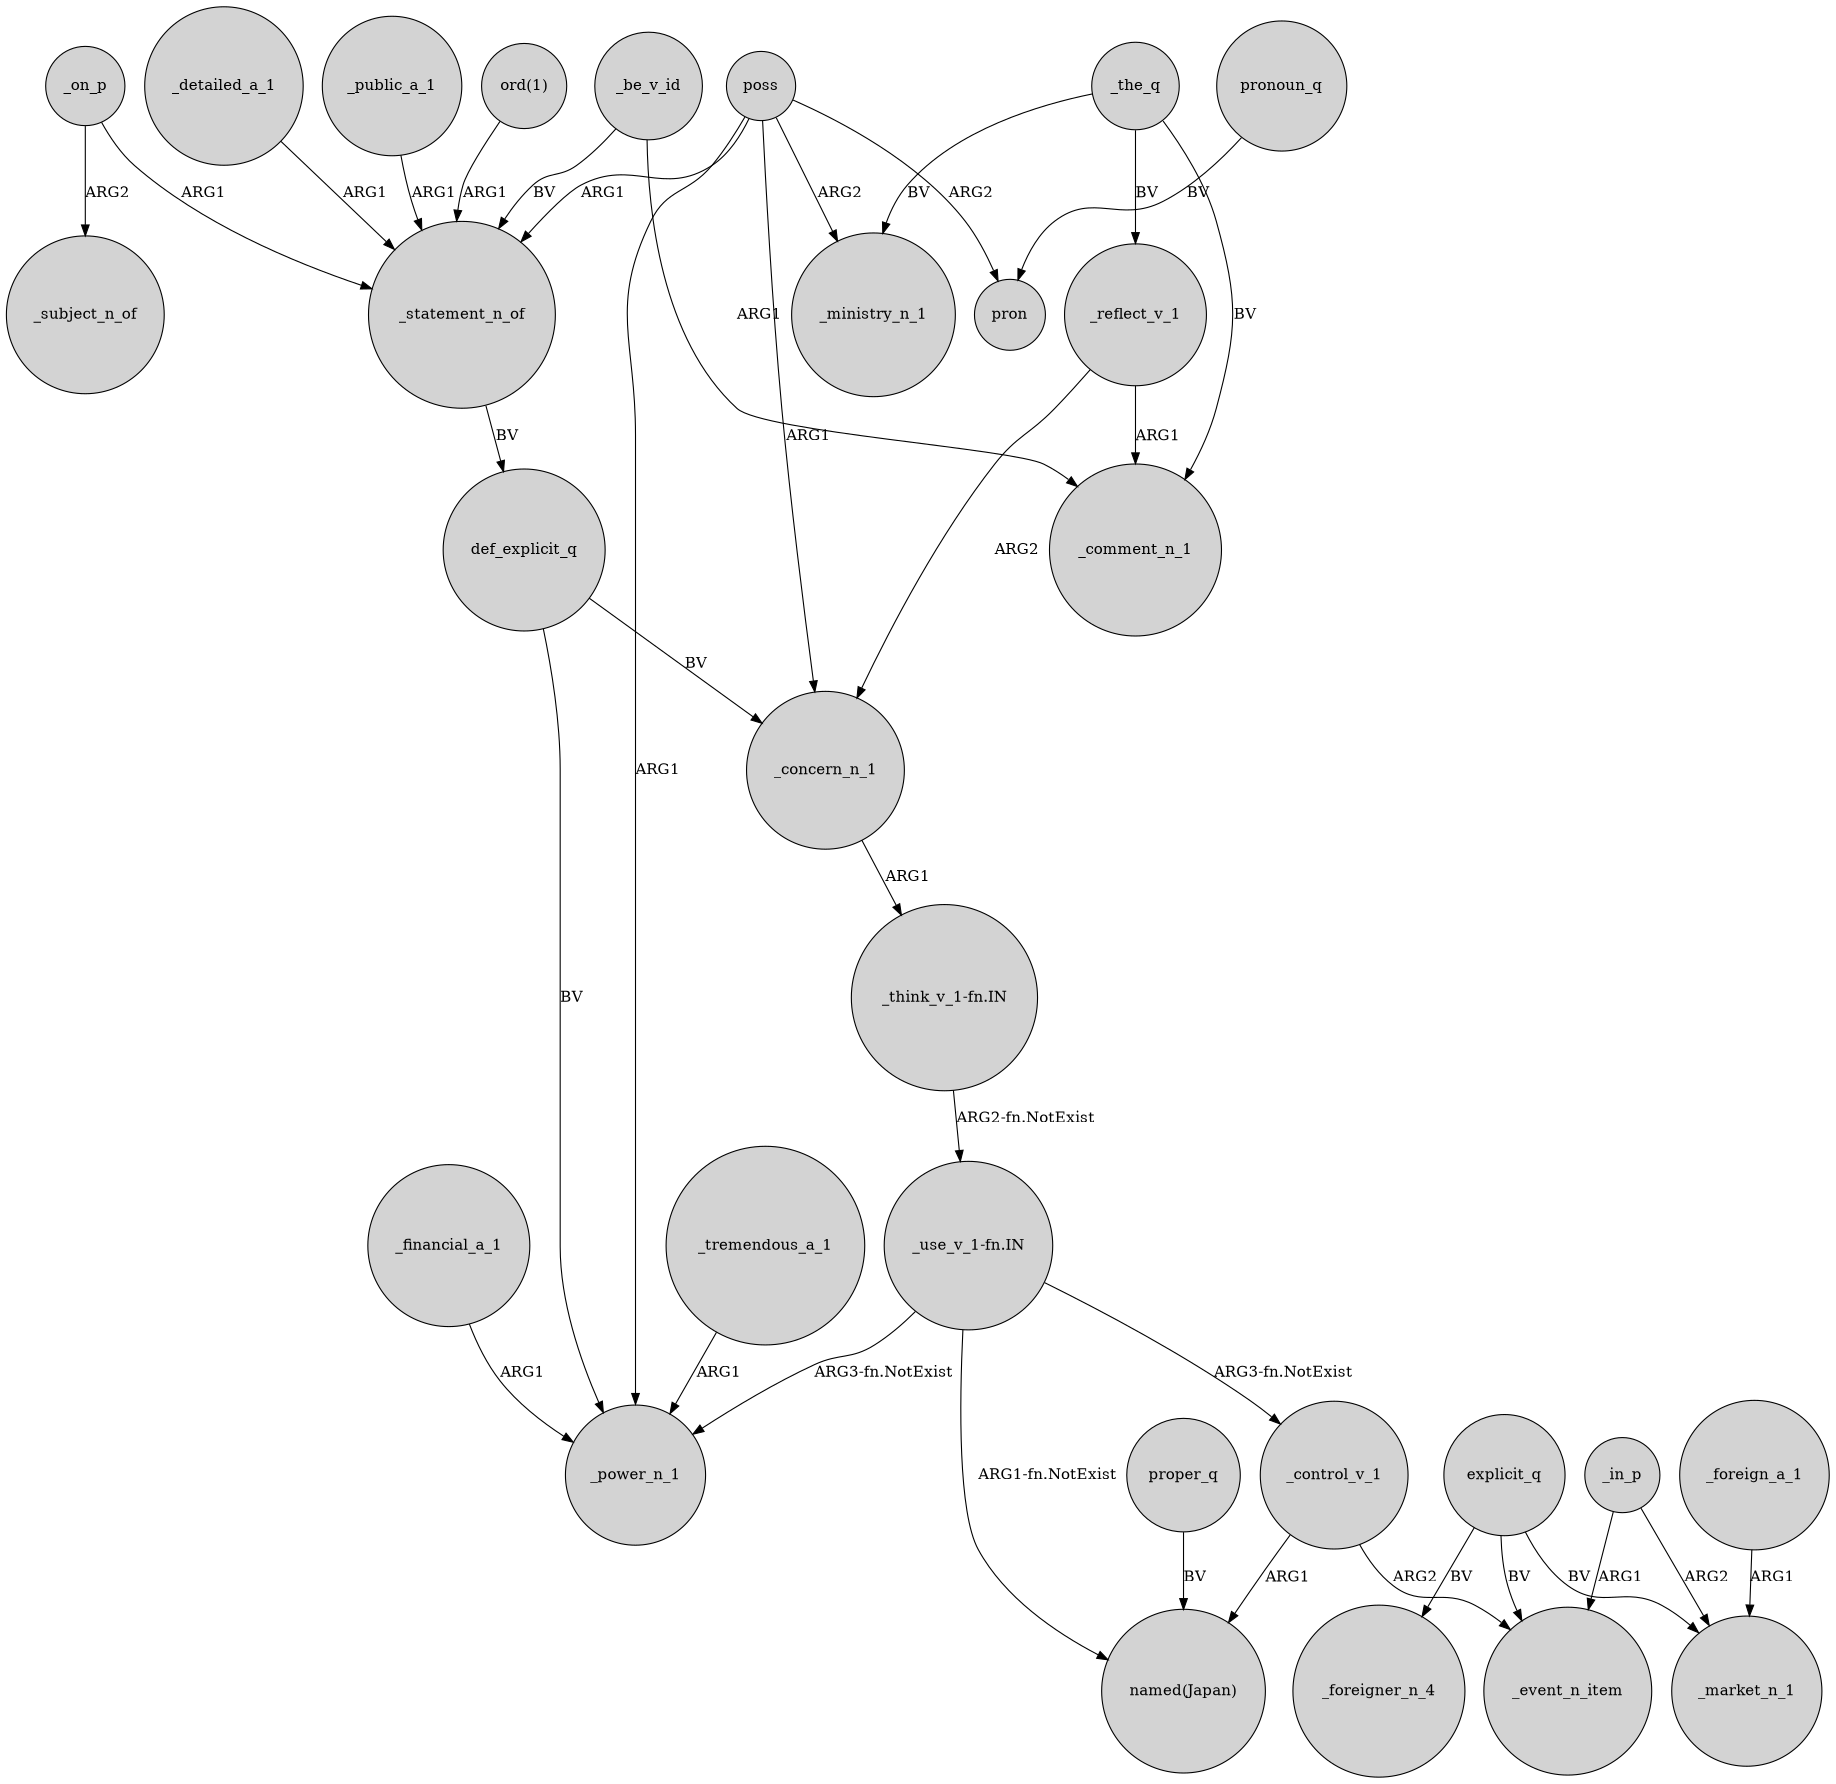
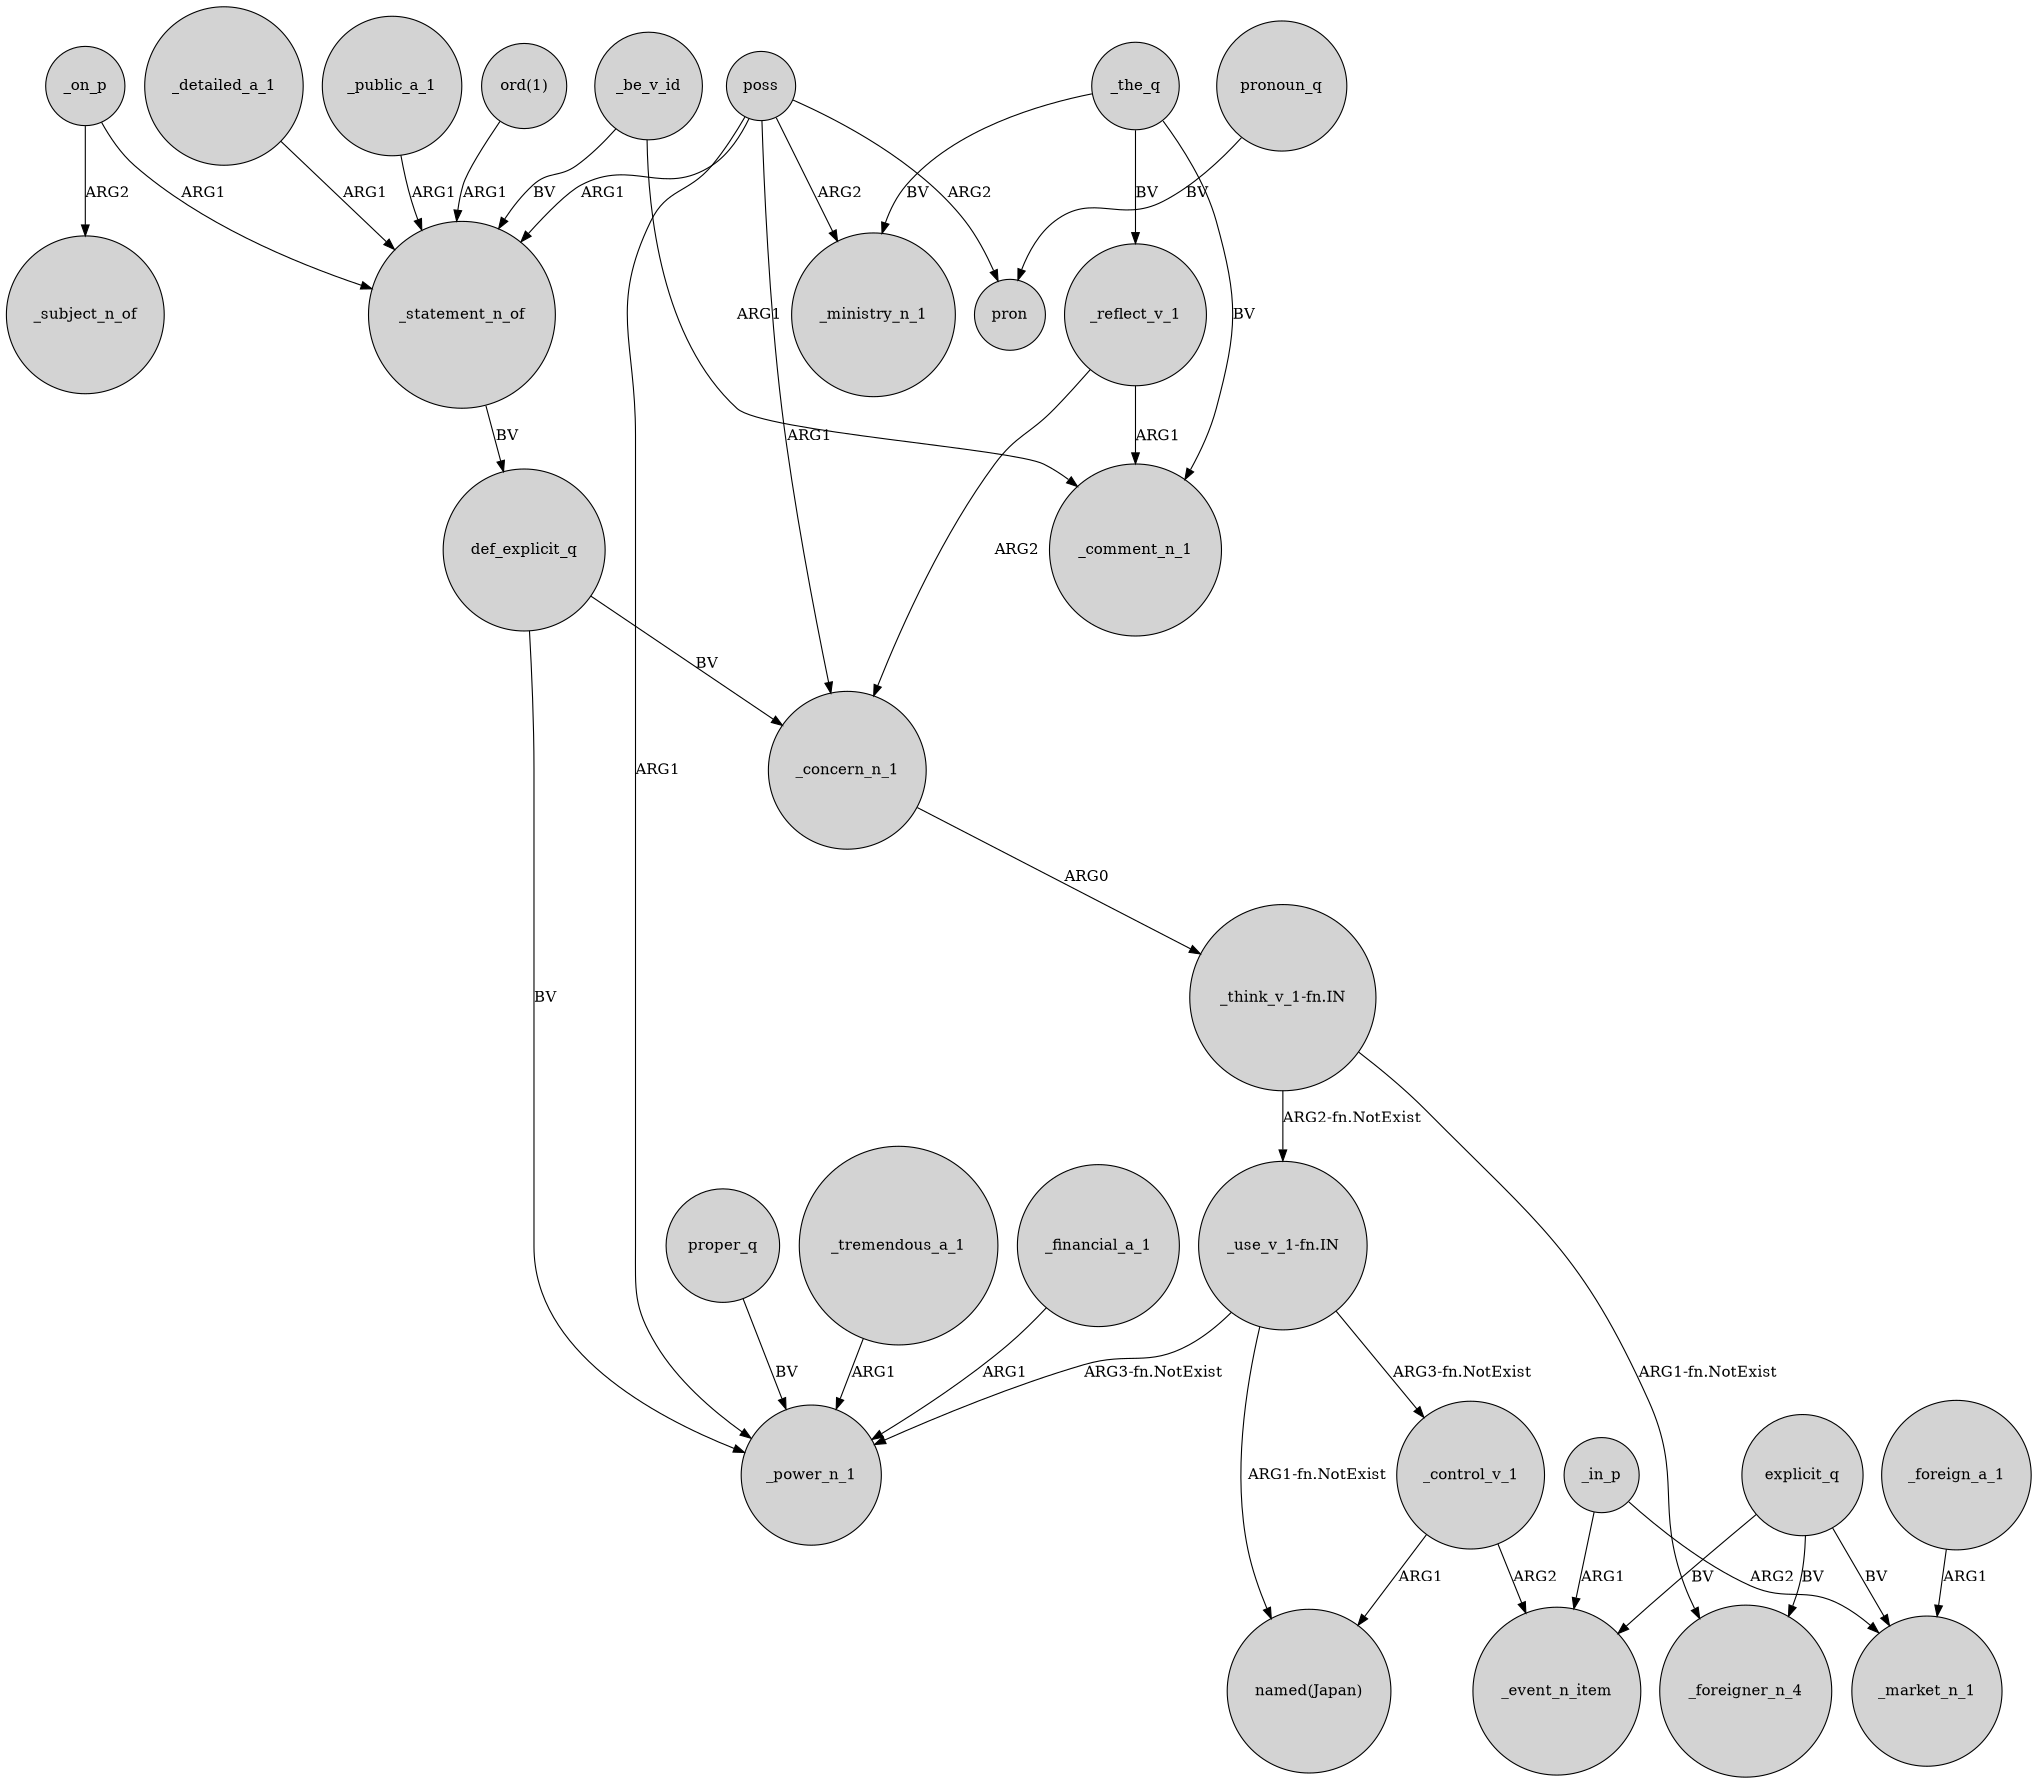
  digraph {
    node [shape=circle style=filled]
    _in_p
    _event_n_item
    _market_n_1
    _control_v_1
    "named(Japan)"
    def_explicit_q
    _concern_n_1
    _power_n_1
    "_think_v_1-fn.IN"
    _statement_n_of
    "_use_v_1-fn.IN"
    n12 [label=_foreigner_n_4]
    poss
    pron
    _ministry_n_1
    _reflect_v_1
    _comment_n_1
    _detailed_a_1
    _public_a_1
    _the_q
    n21 [label=explicit_q]
    "ord(1)"
    _be_v_id
    proper_q
    _on_p
    _subject_n_of
    pronoun_q
    _tremendous_a_1
    _financial_a_1
    _foreign_a_1
    _in_p -> _event_n_item [label=ARG1]
    _in_p -> _market_n_1 [label=ARG2]
    _control_v_1 -> _event_n_item [label=ARG2]
    _control_v_1 -> "named(Japan)" [label=ARG1]
    def_explicit_q -> _concern_n_1 [label=BV]
    def_explicit_q -> _power_n_1 [label=BV]
-   _concern_n_1 -> "_think_v_1-fn.IN" [label=ARG1]
+   _concern_n_1 -> "_think_v_1-fn.IN" [label=ARG0]
    "_think_v_1-fn.IN" -> "_use_v_1-fn.IN" [label="ARG2-fn.NotExist"]
+   "_think_v_1-fn.IN" -> n12 [label="ARG1-fn.NotExist"]
    _statement_n_of -> def_explicit_q [label=BV]
    "_use_v_1-fn.IN" -> _control_v_1 [label="ARG3-fn.NotExist"]
    "_use_v_1-fn.IN" -> "named(Japan)" [label="ARG1-fn.NotExist"]
    "_use_v_1-fn.IN" -> _power_n_1 [label="ARG3-fn.NotExist"]
    poss -> _concern_n_1 [label=ARG1]
    poss -> _power_n_1 [label=ARG1]
    poss -> _statement_n_of [label=ARG1]
    poss -> pron [label=ARG2]
    poss -> _ministry_n_1 [label=ARG2]
    _reflect_v_1 -> _concern_n_1 [label=ARG2]
    _reflect_v_1 -> _comment_n_1 [label=ARG1]
    _detailed_a_1 -> _statement_n_of [label=ARG1]
    _public_a_1 -> _statement_n_of [label=ARG1]
    _the_q -> _ministry_n_1 [label=BV]
    _the_q -> _reflect_v_1 [label=BV]
    _the_q -> _comment_n_1 [label=BV]
    n21 -> _event_n_item [label=BV]
    n21 -> _market_n_1 [label=BV]
    n21 -> n12 [label=BV]
    "ord(1)" -> _statement_n_of [label=ARG1]
    _be_v_id -> _statement_n_of [label=BV]
    _be_v_id -> _comment_n_1 [label=ARG1]
-   proper_q -> "named(Japan)" [label=BV]
+   proper_q -> _power_n_1 [label=BV]
    _on_p -> _statement_n_of [label=ARG1]
    _on_p -> _subject_n_of [label=ARG2]
    pronoun_q -> pron [label=BV]
    _tremendous_a_1 -> _power_n_1 [label=ARG1]
    _financial_a_1 -> _power_n_1 [label=ARG1]
    _foreign_a_1 -> _market_n_1 [label=ARG1]
  }
